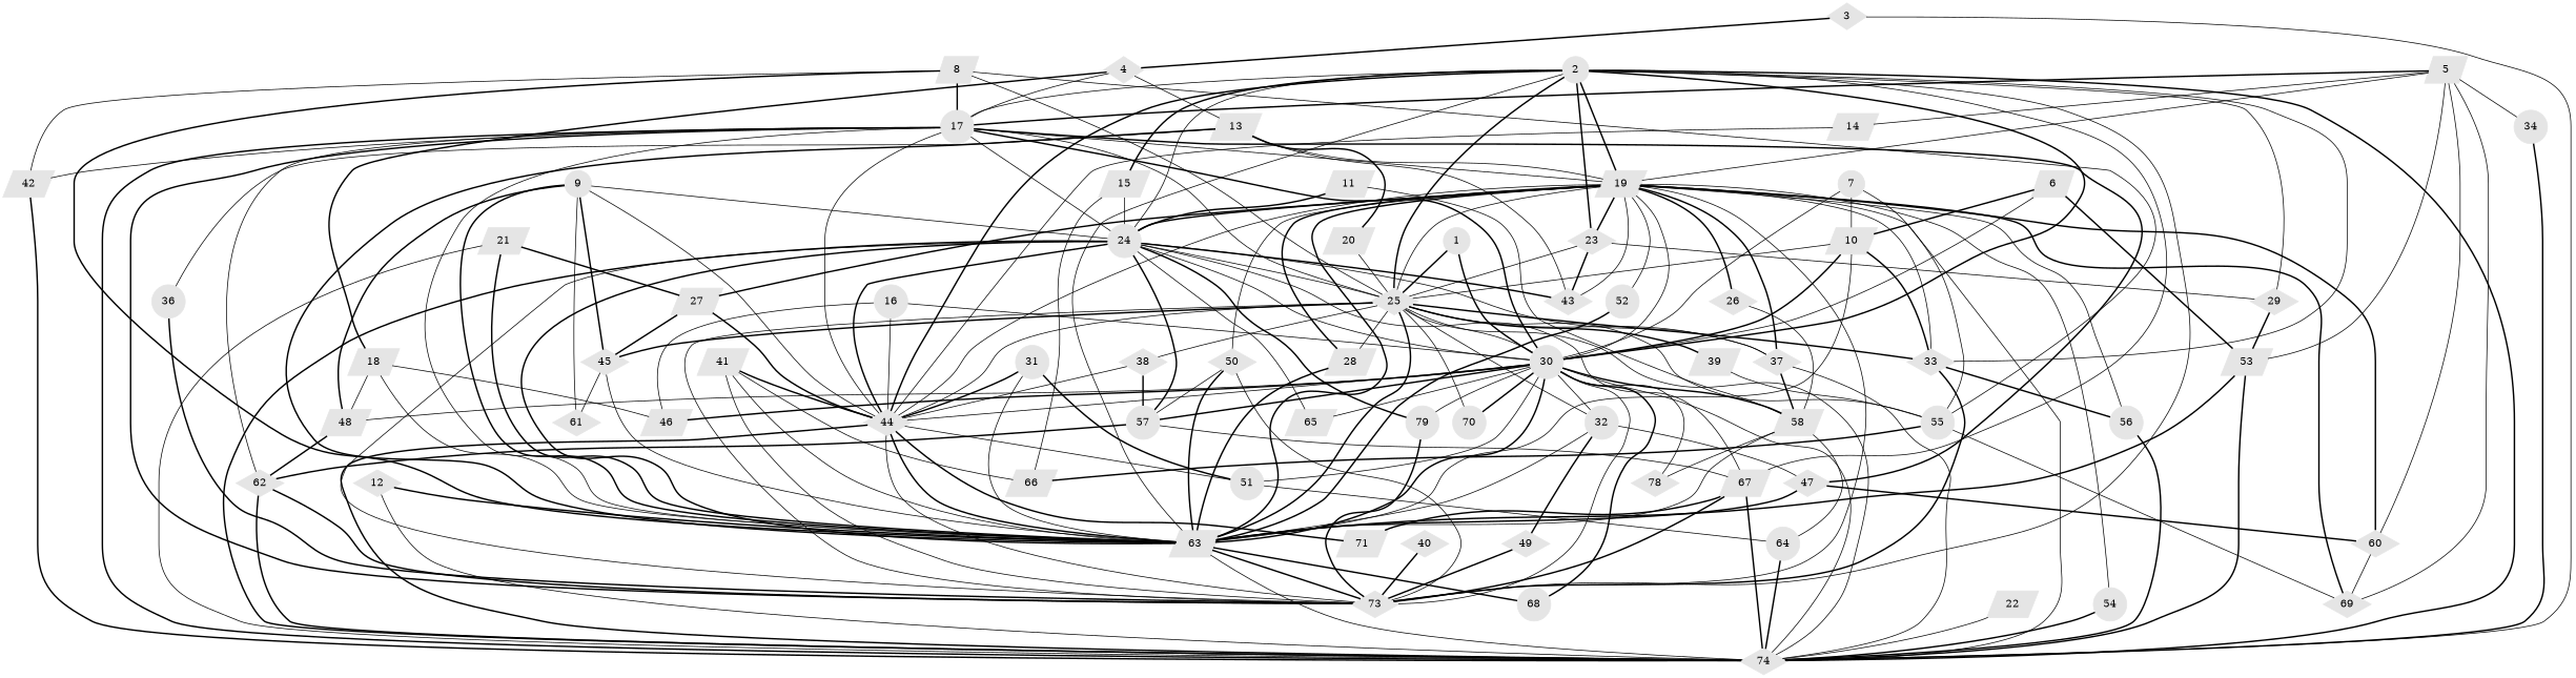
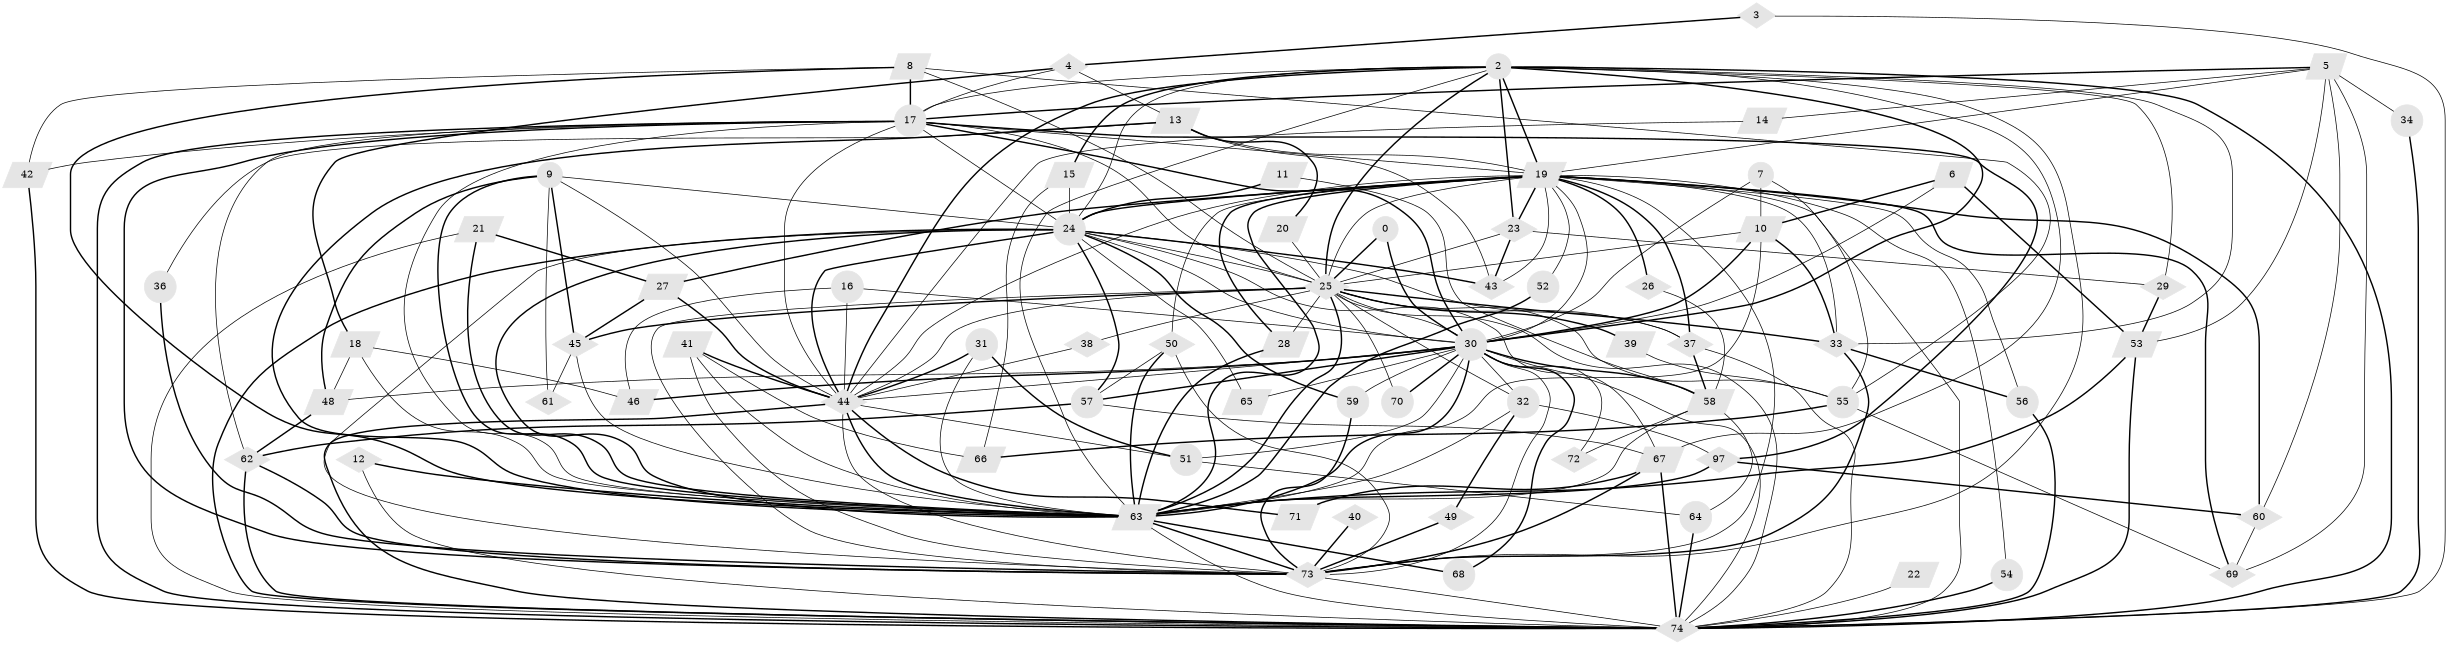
  graph {
    node [color=gray90 shape=parallelogram style=filled]
    edge [style=solid weight=1.0]
-   1 [shape=circle]
+   1 [shape=circle label=0]
    25 [shape=diamond]
    30 [shape=circle]
    33 [shape=diamond]
    44 [shape=diamond]
    63
    73 [shape=diamond]
    74 [shape=diamond]
    55 [shape=circle]
    45 [shape=diamond]
    28
    37 [shape=diamond]
    32 [shape=circle]
    38 [shape=diamond]
    39
    70 [shape=circle]
    48
    58
    46
    57 [shape=circle]
-   59 [shape=circle label=79]
+   59 [shape=circle]
    65
    51 [shape=circle]
    68 [shape=circle]
-   72 [shape=diamond label=78]
+   72 [shape=diamond]
    2 [shape=circle]
    15
    17 [shape=circle]
    19
    23 [shape=diamond]
    24 [shape=circle]
    29 [shape=diamond]
    67
    66
    42
-   47 [shape=diamond]
+   47 [shape=diamond label=97]
    62 [shape=diamond]
    60 [shape=diamond]
    69 [shape=diamond]
    43 [shape=diamond]
    26 [shape=diamond]
    27
    50 [shape=diamond]
    52 [shape=circle]
    54 [shape=circle]
    56 [shape=circle]
    53
    71
    3 [shape=diamond]
    4 [shape=diamond]
    13
    18
    20
    36 [shape=circle]
    5
    14
    34 [shape=circle]
    6
    10
    7 [shape=circle]
    8
    9 [shape=circle]
    61 [shape=diamond]
    11
    64 [shape=circle]
    12 [shape=diamond]
    16 [shape=circle]
    21
    22
    49 [shape=diamond]
    31 [shape=circle]
    40 [shape=diamond]
    41
    1 -- 25 [style=bold]
    1 -- 30 [style=bold]
    25 -- 30
    25 -- 33 [style=bold]
    25 -- 44
    25 -- 63 [style=bold weight=2.0]
    25 -- 73
    25 -- 74
    25 -- 55 [weight=2.0]
    25 -- 45 [style=bold]
    25 -- 28
    25 -- 37
    25 -- 32 [weight=2.0]
    25 -- 38
    25 -- 39 [style=bold]
    25 -- 70 [weight=2.0]
    30 -- 44
    30 -- 63 [style=bold weight=3.0]
    30 -- 73 [weight=2.0]
    30 -- 74
    30 -- 32
    30 -- 70 [style=bold]
    30 -- 48
    30 -- 58 [style=bold]
    30 -- 46 [style=bold]
    30 -- 57 [style=bold]
    30 -- 59
    30 -- 65
    30 -- 51
    30 -- 68 [style=bold]
    30 -- 72
    33 -- 73 [style=bold]
    33 -- 56 [style=bold]
    44 -- 63 [style=bold]
    44 -- 73 [weight=2.0]
    44 -- 74 [style=bold weight=2.0]
    44 -- 51
    44 -- 71 [style=bold]
    63 -- 73 [style=bold]
    63 -- 74
    63 -- 68 [style=bold]
+   73 -- 74
    55 -- 66 [style=bold]
    55 -- 69
    45 -- 63
    45 -- 61
    28 -- 63 [style=bold]
    37 -- 74
    37 -- 58 [style=bold]
    32 -- 63
    32 -- 47
    32 -- 49 [style=bold]
    38 -- 44
-   38 -- 57 [style=bold]
    39 -- 55
    48 -- 62 [style=bold]
    58 -- 63 [weight=2.0]
    58 -- 72
    58 -- 64
    57 -- 67
    57 -- 62 [style=bold]
    59 -- 73 [style=bold]
    51 -- 64
    2 -- 25 [style=bold]
    2 -- 30 [style=bold]
    2 -- 33
    2 -- 44 [style=bold]
    2 -- 63 [weight=2.0]
    2 -- 73
    2 -- 74 [style=bold]
    2 -- 15 [style=bold]
    2 -- 17
    2 -- 19 [style=bold]
    2 -- 23 [style=bold]
    2 -- 24
    2 -- 29
    2 -- 67
    15 -- 24
    15 -- 66
    17 -- 25
    17 -- 30 [style=bold]
    17 -- 44
    17 -- 63
    17 -- 73 [style=bold]
    17 -- 74 [style=bold weight=2.0]
    17 -- 19
    17 -- 24 [weight=3.0]
    17 -- 42
    17 -- 47 [style=bold weight=2.0]
    17 -- 62
    19 -- 25
    19 -- 30
    19 -- 33
    19 -- 44 [weight=2.0]
    19 -- 63 [style=bold]
    19 -- 73
    19 -- 74
    19 -- 28 [style=bold]
    19 -- 37 [style=bold]
    19 -- 23 [style=bold]
    19 -- 24 [style=bold weight=3.0]
    19 -- 60 [style=bold]
    19 -- 69 [style=bold]
    19 -- 43
    19 -- 26 [style=bold]
    19 -- 27 [style=bold]
    19 -- 50
    19 -- 52
    19 -- 54
    19 -- 56
    23 -- 25
    23 -- 29
    23 -- 43 [style=bold]
    24 -- 25 [weight=3.0]
    24 -- 30
    24 -- 44 [style=bold weight=2.0]
    24 -- 63 [style=bold weight=4.0]
    24 -- 73
    24 -- 74 [style=bold]
    24 -- 37
    24 -- 57 [style=bold]
    24 -- 59 [style=bold]
    24 -- 65
    24 -- 67
    24 -- 43 [style=bold]
    29 -- 53 [style=bold]
    67 -- 73 [style=bold]
    67 -- 74 [style=bold]
    67 -- 71 [style=bold]
    42 -- 74 [style=bold]
    47 -- 63 [style=bold]
    47 -- 60 [style=bold]
    62 -- 73 [style=bold]
    62 -- 74 [style=bold]
    60 -- 69
    26 -- 58
    27 -- 44 [style=bold]
    27 -- 45 [style=bold]
    50 -- 63 [style=bold]
    50 -- 73
    50 -- 57
    52 -- 63 [style=bold]
    54 -- 74 [style=bold]
    56 -- 74 [style=bold]
    53 -- 63 [style=bold]
    53 -- 74 [style=bold]
    3 -- 74
    3 -- 4 [style=bold]
    4 -- 17
    4 -- 13
    4 -- 18 [style=bold]
    13 -- 63 [style=bold]
    13 -- 19 [weight=2.0]
    13 -- 43
    13 -- 20 [style=bold]
    13 -- 36
    18 -- 63
    18 -- 48
    18 -- 46
    20 -- 25
    36 -- 73 [style=bold]
    5 -- 17 [style=bold]
    5 -- 19
    5 -- 60 [weight=2.0]
    5 -- 69
    5 -- 53
    5 -- 14
    5 -- 34
    14 -- 44
    34 -- 74 [style=bold]
    6 -- 30
    6 -- 53 [style=bold]
    6 -- 10 [style=bold]
    10 -- 25
    10 -- 30 [style=bold]
    10 -- 33 [style=bold]
    10 -- 63 [weight=2.0]
    7 -- 30
    7 -- 55
    7 -- 10
    8 -- 25
    8 -- 63 [style=bold]
    8 -- 55
    8 -- 17 [style=bold]
    8 -- 42
    9 -- 44
    9 -- 63 [style=bold]
    9 -- 45 [style=bold]
    9 -- 48 [style=bold]
    9 -- 24
    9 -- 61
    11 -- 58
    11 -- 24 [style=bold]
    64 -- 74 [style=bold]
    12 -- 63 [style=bold]
    12 -- 74
    16 -- 30
    16 -- 44
    16 -- 46
    21 -- 63 [style=bold]
    21 -- 74
    21 -- 27 [style=bold]
    22 -- 74
    49 -- 73 [style=bold]
    31 -- 44 [style=bold]
    31 -- 63
    31 -- 51 [style=bold]
    40 -- 73 [style=bold]
    41 -- 44 [style=bold]
    41 -- 63
    41 -- 73
    41 -- 66
  }
